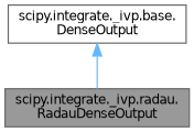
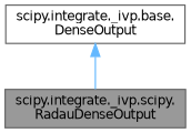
  digraph {
    node [color=gray40 fontname=Helvetica fontsize=10 shape=box style=filled]
-   n1 [fillcolor=grey60 fontcolor=black height=0.2 label="scipy.integrate._ivp.radau.\lRadauDenseOutput" width=0.4]
+   n1 [fillcolor=grey60 fontcolor=black height=0.2 label="scipy.integrate._ivp.scipy.\lRadauDenseOutput" width=0.4]
    n2 [fillcolor=white height=0.2 label="scipy.integrate._ivp.base.\lDenseOutput" width=0.4]
    n2 -> n1 [color=steelblue1 dir=back fontname=Helvetica fontsize=10 labelfontname=Helvetica labelfontsize=10 style=solid]
  }
